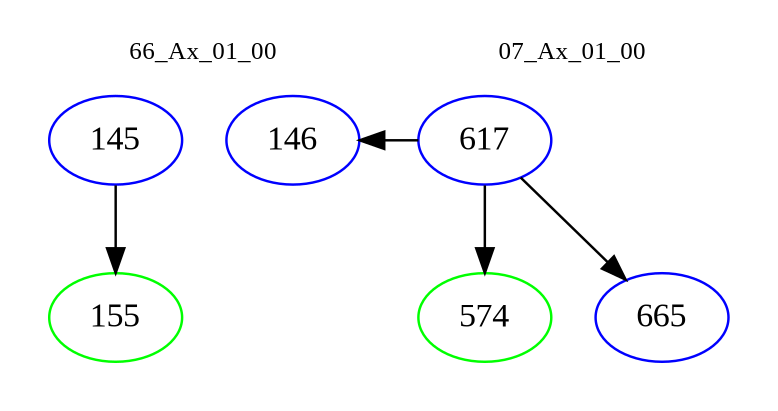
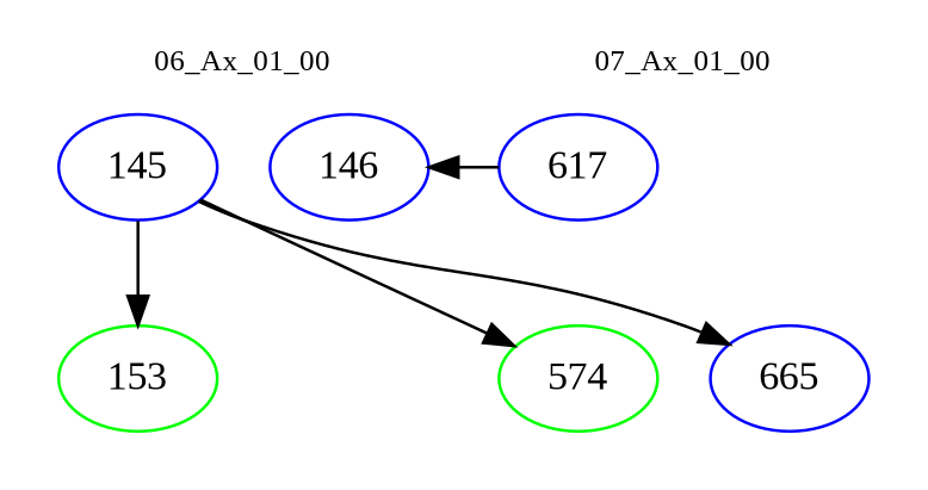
  digraph {
    fontname="Liberation Serif"
    node [color=blue fontname="Liberation Serif"]
    edge [color=black fontname="Liberation Serif"]
    n1 [label=145]
    n2 [label=146]
-   n3 [color=green label=155]
+   n3 [color=green label=153]
    n4 [label=617]
    n5 [color=green label=574]
    n6 [label=665]
    subgraph cluster_1 {
      color=white
      fontsize=10
-     label="66_Ax_01_00"
+     label="06_Ax_01_00"
      n1
      n2
      n3
    }
    subgraph cluster_2 {
      color=white
      fontsize=10
      label="07_Ax_01_00"
      n4
      n5
      n6
    }
    n1 -> n3
    n4 -> n2
-   n4 -> n5
-   n4 -> n6
+   n1 -> n5
+   n1 -> n6
  }
